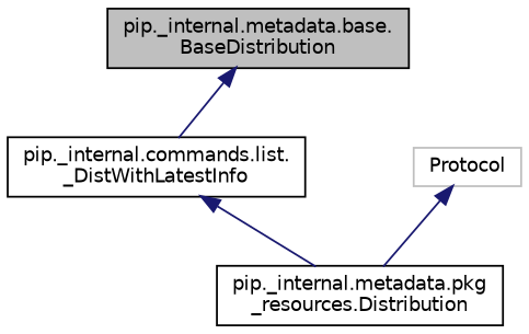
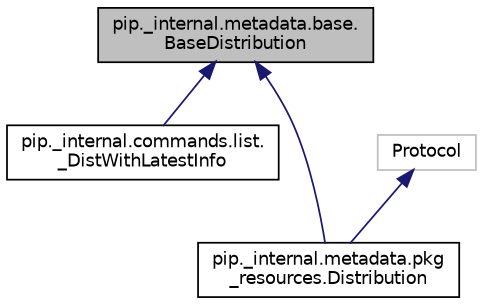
  digraph {
    rankdir=TB
    node [color=black fillcolor=white fontname=Helvetica fontsize=10 shape=record style=filled]
    edge [color=midnightblue dir=back fontname=Helvetica fontsize=10 labelfontname=Helvetica labelfontsize=10 style=solid]
    n1 [fillcolor=grey75 fontcolor=black height=0.2 label="pip._internal.metadata.base.\lBaseDistribution" width=0.4]
    n2 [height=0.2 label="pip._internal.commands.list.\l_DistWithLatestInfo" width=0.4]
    n3 [height=0.2 label="pip._internal.metadata.pkg\l_resources.Distribution" width=0.4]
    n4 [color=grey75 height=0.2 label=Protocol width=0.4]
    n1 -> n2
-   n2 -> n3
+   n1 -> n3
    n4 -> n3
  }
